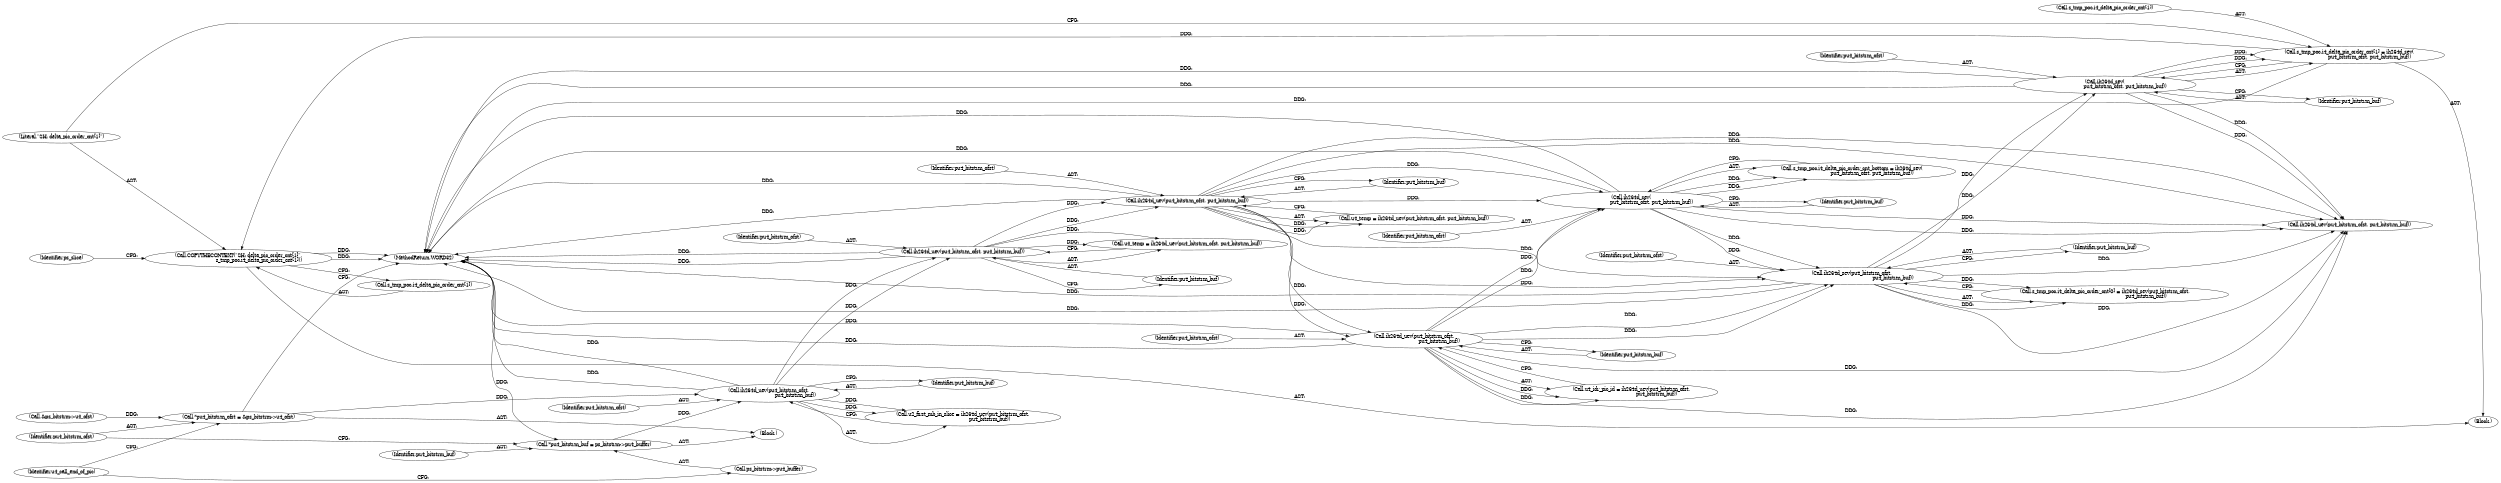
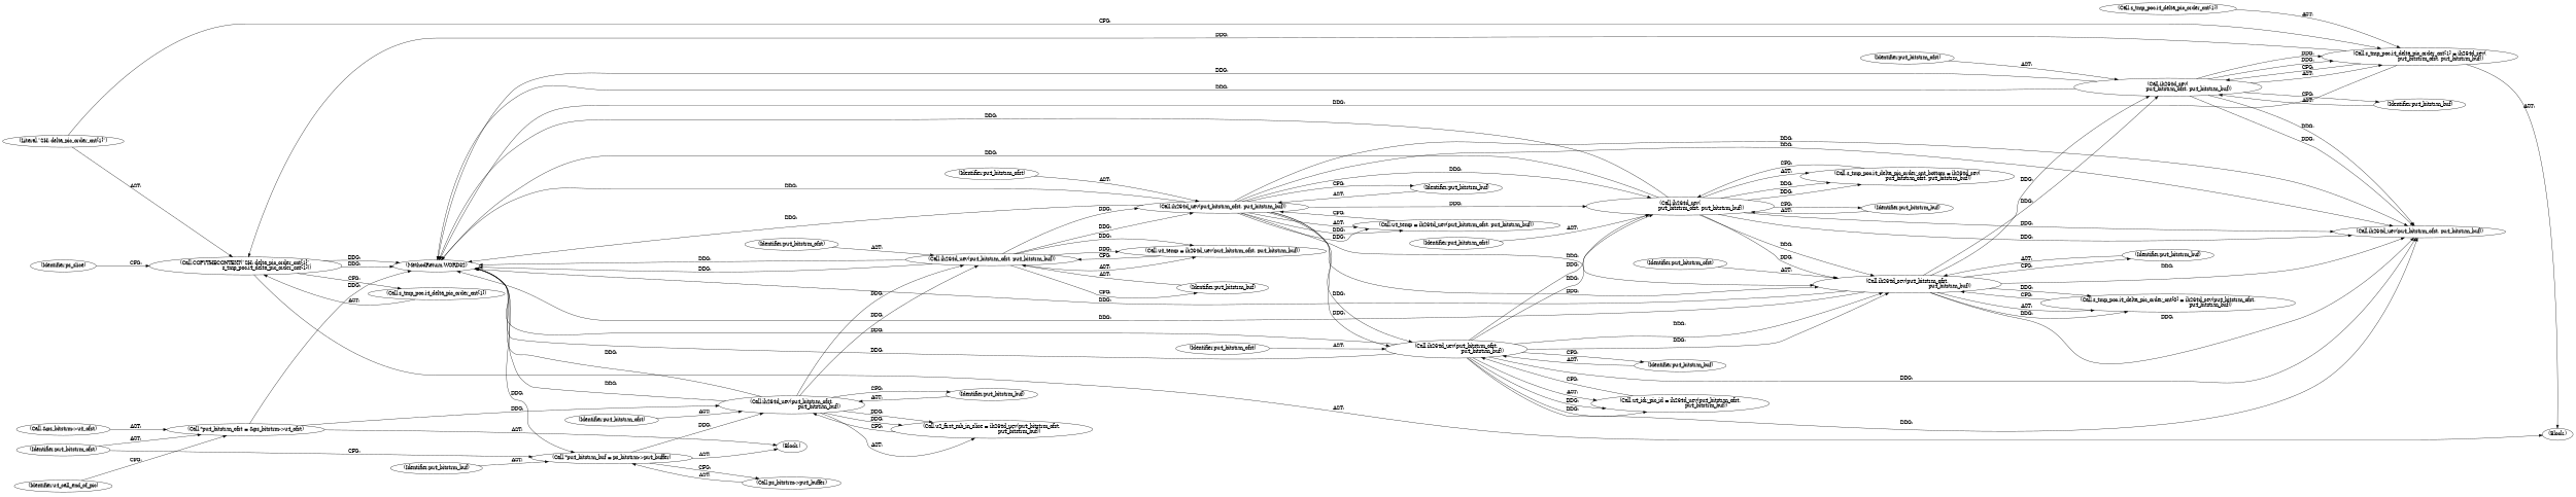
  digraph {
    rankdir=LR
    n1 [label="(Call,COPYTHECONTEXT(\"SH: delta_pic_order_cnt[1]\",\n                            s_tmp_poc.i4_delta_pic_order_cnt[1]))"]
    n2 [label="(MethodReturn,WORD32)"]
    n3 [label="(Block,)"]
    n4 [label="(Call,s_tmp_poc.i4_delta_pic_order_cnt[1])"]
    n5 [label="(Call,*pu4_bitstrm_buf = ps_bitstrm->pu4_buffer)"]
    n6 [label="(Call,s_tmp_poc.i4_delta_pic_order_cnt[1] = ih264d_sev(\n                            pu4_bitstrm_ofst, pu4_bitstrm_buf))"]
    n7 [label="(Call,ih264d_sev(\n                            pu4_bitstrm_ofst, pu4_bitstrm_buf))"]
    n8 [label="(Call,ih264d_uev(pu4_bitstrm_ofst, pu4_bitstrm_buf))"]
    n9 [label="(Identifier,pu4_bitstrm_buf)"]
    n10 [label="(Call,ih264d_sev(pu4_bitstrm_ofst,\n                                                         pu4_bitstrm_buf))"]
    n11 [label="(Identifier,pu4_bitstrm_buf)"]
    n12 [label="(Call,s_tmp_poc.i4_delta_pic_order_cnt[0] = ih264d_sev(pu4_bitstrm_ofst,\n                                                         pu4_bitstrm_buf))"]
    n13 [label="(Call,ih264d_uev(pu4_bitstrm_ofst, pu4_bitstrm_buf))"]
    n14 [label="(Call,ih264d_sev(\n                            pu4_bitstrm_ofst, pu4_bitstrm_buf))"]
    n15 [label="(Call,ih264d_uev(pu4_bitstrm_ofst,\n                                   pu4_bitstrm_buf))"]
    n16 [label="(Call,u4_temp = ih264d_uev(pu4_bitstrm_ofst, pu4_bitstrm_buf))"]
    n17 [label="(Identifier,pu4_bitstrm_buf)"]
    n18 [label="(Call,s_tmp_poc.i4_delta_pic_order_cnt_bottom = ih264d_sev(\n                            pu4_bitstrm_ofst, pu4_bitstrm_buf))"]
    n19 [label="(Identifier,pu4_bitstrm_buf)"]
    n20 [label="(Call,u4_idr_pic_id = ih264d_uev(pu4_bitstrm_ofst,\n                                   pu4_bitstrm_buf))"]
    n21 [label="(Identifier,pu4_bitstrm_buf)"]
    n22 [label="(Call,ih264d_uev(pu4_bitstrm_ofst, pu4_bitstrm_buf))"]
    n23 [label="(Call,u4_temp = ih264d_uev(pu4_bitstrm_ofst, pu4_bitstrm_buf))"]
    n24 [label="(Identifier,pu4_bitstrm_buf)"]
    n25 [label="(Call,ih264d_uev(pu4_bitstrm_ofst,\n                                     pu4_bitstrm_buf))"]
    n26 [label="(Call,u2_first_mb_in_slice = ih264d_uev(pu4_bitstrm_ofst,\n                                     pu4_bitstrm_buf))"]
    n27 [label="(Identifier,pu4_bitstrm_buf)"]
    n28 [label="(Call,*pu4_bitstrm_ofst = &ps_bitstrm->u4_ofst)"]
    n29 [label="(Block,)"]
    n30 [label="(Call,&ps_bitstrm->u4_ofst)"]
    n31 [label="(Call,ps_bitstrm->pu4_buffer)"]
    n32 [label="(Identifier,pu4_bitstrm_ofst)"]
    n33 [label="(Identifier,ps_slice)"]
    n34 [label="(Identifier,pu4_bitstrm_ofst)"]
    n35 [label="(Literal,\"SH: delta_pic_order_cnt[1]\")"]
    n36 [label="(Identifier,pu4_bitstrm_buf)"]
    n37 [label="(Identifier,pu4_bitstrm_ofst)"]
    n38 [label="(Identifier,pu4_bitstrm_ofst)"]
    n39 [label="(Identifier,pu4_bitstrm_ofst)"]
    n40 [label="(Identifier,pu4_bitstrm_ofst)"]
    n41 [label="(Call,s_tmp_poc.i4_delta_pic_order_cnt[1])"]
    n42 [label="(Identifier,u4_call_end_of_pic)"]
    n43 [label="(Identifier,pu4_bitstrm_ofst)"]
    n44 [label="(Identifier,pu4_bitstrm_ofst)"]
    n1 -> n2 [label="DDG: "]
    n1 -> n2 [label="DDG: "]
    n1 -> n3 [label="AST: "]
    n1 -> n4 [label="CFG: "]
    n2 -> n5 [label="DDG: "]
    n4 -> n1 [label="AST: "]
    n5 -> n25 [label="DDG: "]
    n5 -> n29 [label="AST: "]
-   n42 -> n31 [label="CFG: "]
+   n5 -> n31 [label="CFG: "]
    n6 -> n1 [label="DDG: "]
    n6 -> n2 [label="DDG: "]
    n6 -> n3 [label="AST: "]
    n6 -> n7 [label="CFG: "]
    n7 -> n2 [label="DDG: "]
    n7 -> n2 [label="DDG: "]
    n7 -> n6 [label="AST: "]
    n7 -> n6 [label="DDG: "]
    n7 -> n6 [label="DDG: "]
    n7 -> n8 [label="DDG: "]
    n7 -> n8 [label="DDG: "]
    n7 -> n9 [label="CFG: "]
    n9 -> n7 [label="AST: "]
    n10 -> n2 [label="DDG: "]
    n10 -> n2 [label="DDG: "]
    n10 -> n7 [label="DDG: "]
    n10 -> n7 [label="DDG: "]
    n10 -> n8 [label="DDG: "]
    n10 -> n8 [label="DDG: "]
    n10 -> n11 [label="CFG: "]
    n10 -> n12 [label="AST: "]
    n10 -> n12 [label="DDG: "]
    n10 -> n12 [label="DDG: "]
    n11 -> n10 [label="AST: "]
    n12 -> n10 [label="CFG: "]
    n13 -> n2 [label="DDG: "]
    n13 -> n2 [label="DDG: "]
    n13 -> n8 [label="DDG: "]
    n13 -> n8 [label="DDG: "]
    n13 -> n10 [label="DDG: "]
    n13 -> n10 [label="DDG: "]
    n13 -> n14 [label="DDG: "]
    n13 -> n14 [label="DDG: "]
    n13 -> n15 [label="DDG: "]
    n13 -> n15 [label="DDG: "]
    n13 -> n16 [label="AST: "]
    n13 -> n16 [label="DDG: "]
    n13 -> n16 [label="DDG: "]
    n13 -> n17 [label="CFG: "]
    n14 -> n2 [label="DDG: "]
    n14 -> n2 [label="DDG: "]
    n14 -> n8 [label="DDG: "]
    n14 -> n8 [label="DDG: "]
    n14 -> n10 [label="DDG: "]
    n14 -> n10 [label="DDG: "]
    n14 -> n18 [label="AST: "]
    n14 -> n18 [label="DDG: "]
    n14 -> n18 [label="DDG: "]
    n14 -> n19 [label="CFG: "]
    n15 -> n2 [label="DDG: "]
    n15 -> n2 [label="DDG: "]
    n15 -> n8 [label="DDG: "]
    n15 -> n8 [label="DDG: "]
    n15 -> n10 [label="DDG: "]
    n15 -> n10 [label="DDG: "]
    n15 -> n14 [label="DDG: "]
    n15 -> n14 [label="DDG: "]
    n15 -> n20 [label="AST: "]
    n15 -> n20 [label="DDG: "]
    n15 -> n20 [label="DDG: "]
    n15 -> n21 [label="CFG: "]
    n16 -> n13 [label="CFG: "]
    n17 -> n13 [label="AST: "]
    n18 -> n14 [label="CFG: "]
    n19 -> n14 [label="AST: "]
    n20 -> n15 [label="CFG: "]
    n21 -> n15 [label="AST: "]
    n22 -> n2 [label="DDG: "]
    n22 -> n2 [label="DDG: "]
    n22 -> n13 [label="DDG: "]
    n22 -> n13 [label="DDG: "]
    n22 -> n23 [label="AST: "]
    n22 -> n23 [label="DDG: "]
    n22 -> n23 [label="DDG: "]
    n22 -> n24 [label="CFG: "]
    n23 -> n22 [label="CFG: "]
    n24 -> n22 [label="AST: "]
    n25 -> n2 [label="DDG: "]
    n25 -> n2 [label="DDG: "]
    n25 -> n22 [label="DDG: "]
    n25 -> n22 [label="DDG: "]
    n25 -> n26 [label="AST: "]
    n25 -> n26 [label="DDG: "]
    n25 -> n26 [label="DDG: "]
    n25 -> n27 [label="CFG: "]
    n26 -> n25 [label="CFG: "]
    n27 -> n25 [label="AST: "]
-   n28 -> n2 [label="CFG: "]
+   n28 -> n2 [label="DDG: "]
    n28 -> n25 [label="DDG: "]
    n28 -> n29 [label="AST: "]
-   n30 -> n28 [label="DDG: "]
+   n30 -> n28 [label="AST: "]
    n31 -> n5 [label="AST: "]
    n32 -> n7 [label="AST: "]
    n33 -> n1 [label="CFG: "]
    n34 -> n15 [label="AST: "]
    n35 -> n1 [label="AST: "]
    n35 -> n6 [label="CFG: "]
    n36 -> n5 [label="AST: "]
    n37 -> n22 [label="AST: "]
    n38 -> n25 [label="AST: "]
    n39 -> n13 [label="AST: "]
    n40 -> n10 [label="AST: "]
    n41 -> n6 [label="AST: "]
    n42 -> n28 [label="CFG: "]
    n43 -> n14 [label="AST: "]
    n44 -> n5 [label="CFG: "]
    n44 -> n28 [label="AST: "]
  }
